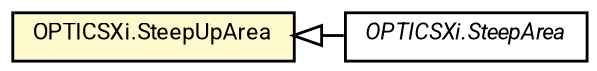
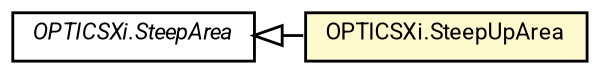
  digraph {
    nodesep=0.15
    rankdir=LR
    ranksep=0.25
    node [fontcolor=black fontname=Roboto fontsize=8 margin=0 shape=plaintext]
    n1 [height=0 label=<<table title="de.lmu.ifi.dbs.elki.algorithm.clustering.optics.OPTICSXi.SteepArea" border="0" cellborder="1" cellspacing="0" cellpadding="2" href="OPTICSXi.SteepArea.html" target="_parent"> 		<tr><td><table border="0" cellspacing="0" cellpadding="1"> 		<tr><td align="center" balign="center"> <font face="Roboto"><i>OPTICSXi.SteepArea</i></font> </td></tr> 		</table></td></tr> 		</table>> width=0]
    n2 [height=0 label=<<table title="de.lmu.ifi.dbs.elki.algorithm.clustering.optics.OPTICSXi.SteepUpArea" border="0" cellborder="1" cellspacing="0" cellpadding="2" bgcolor="lemonChiffon" href="OPTICSXi.SteepUpArea.html" target="_parent"> 		<tr><td><table border="0" cellspacing="0" cellpadding="1"> 		<tr><td align="center" balign="center"> <font face="Roboto">OPTICSXi.SteepUpArea</font> </td></tr> 		</table></td></tr> 		</table>> width=0]
-   n2 -> n1 [arrowtail=empty color=black dir=back fontname=Roboto fontsize=7 labelfontname=Roboto labelfontsize=7 weight=10 style=solid]
+   n1 -> n2 [arrowtail=empty color=black dir=back fontname=Roboto fontsize=7 labelfontname=Roboto labelfontsize=7 weight=10 style=solid]
  }
